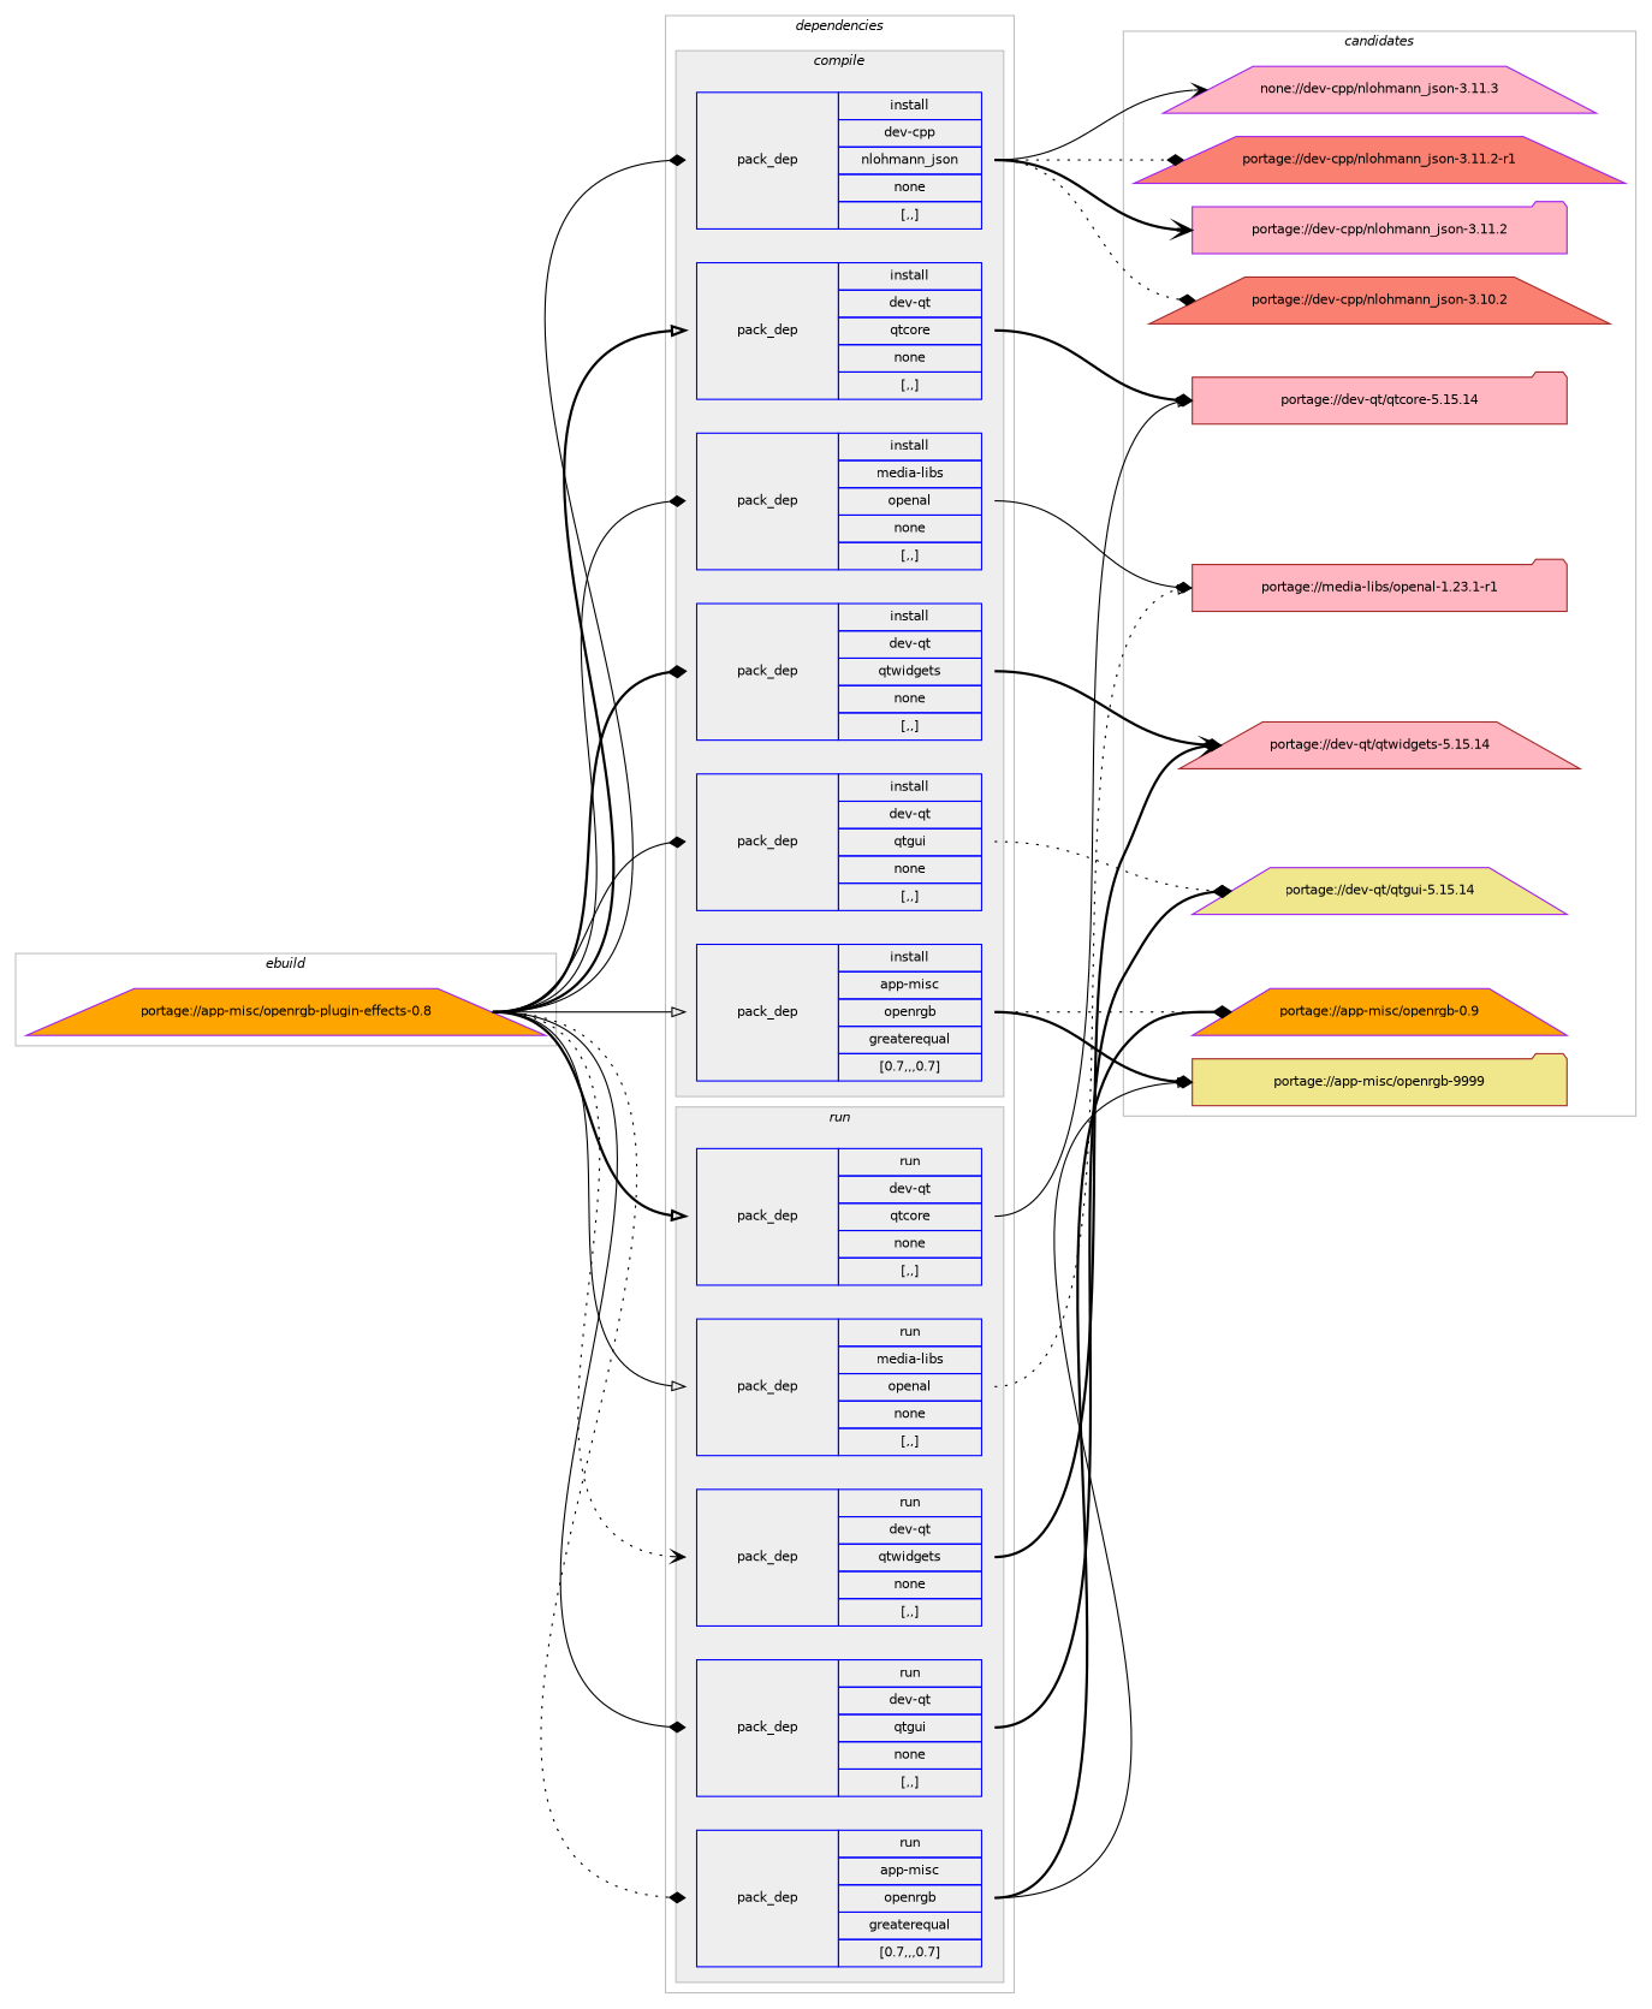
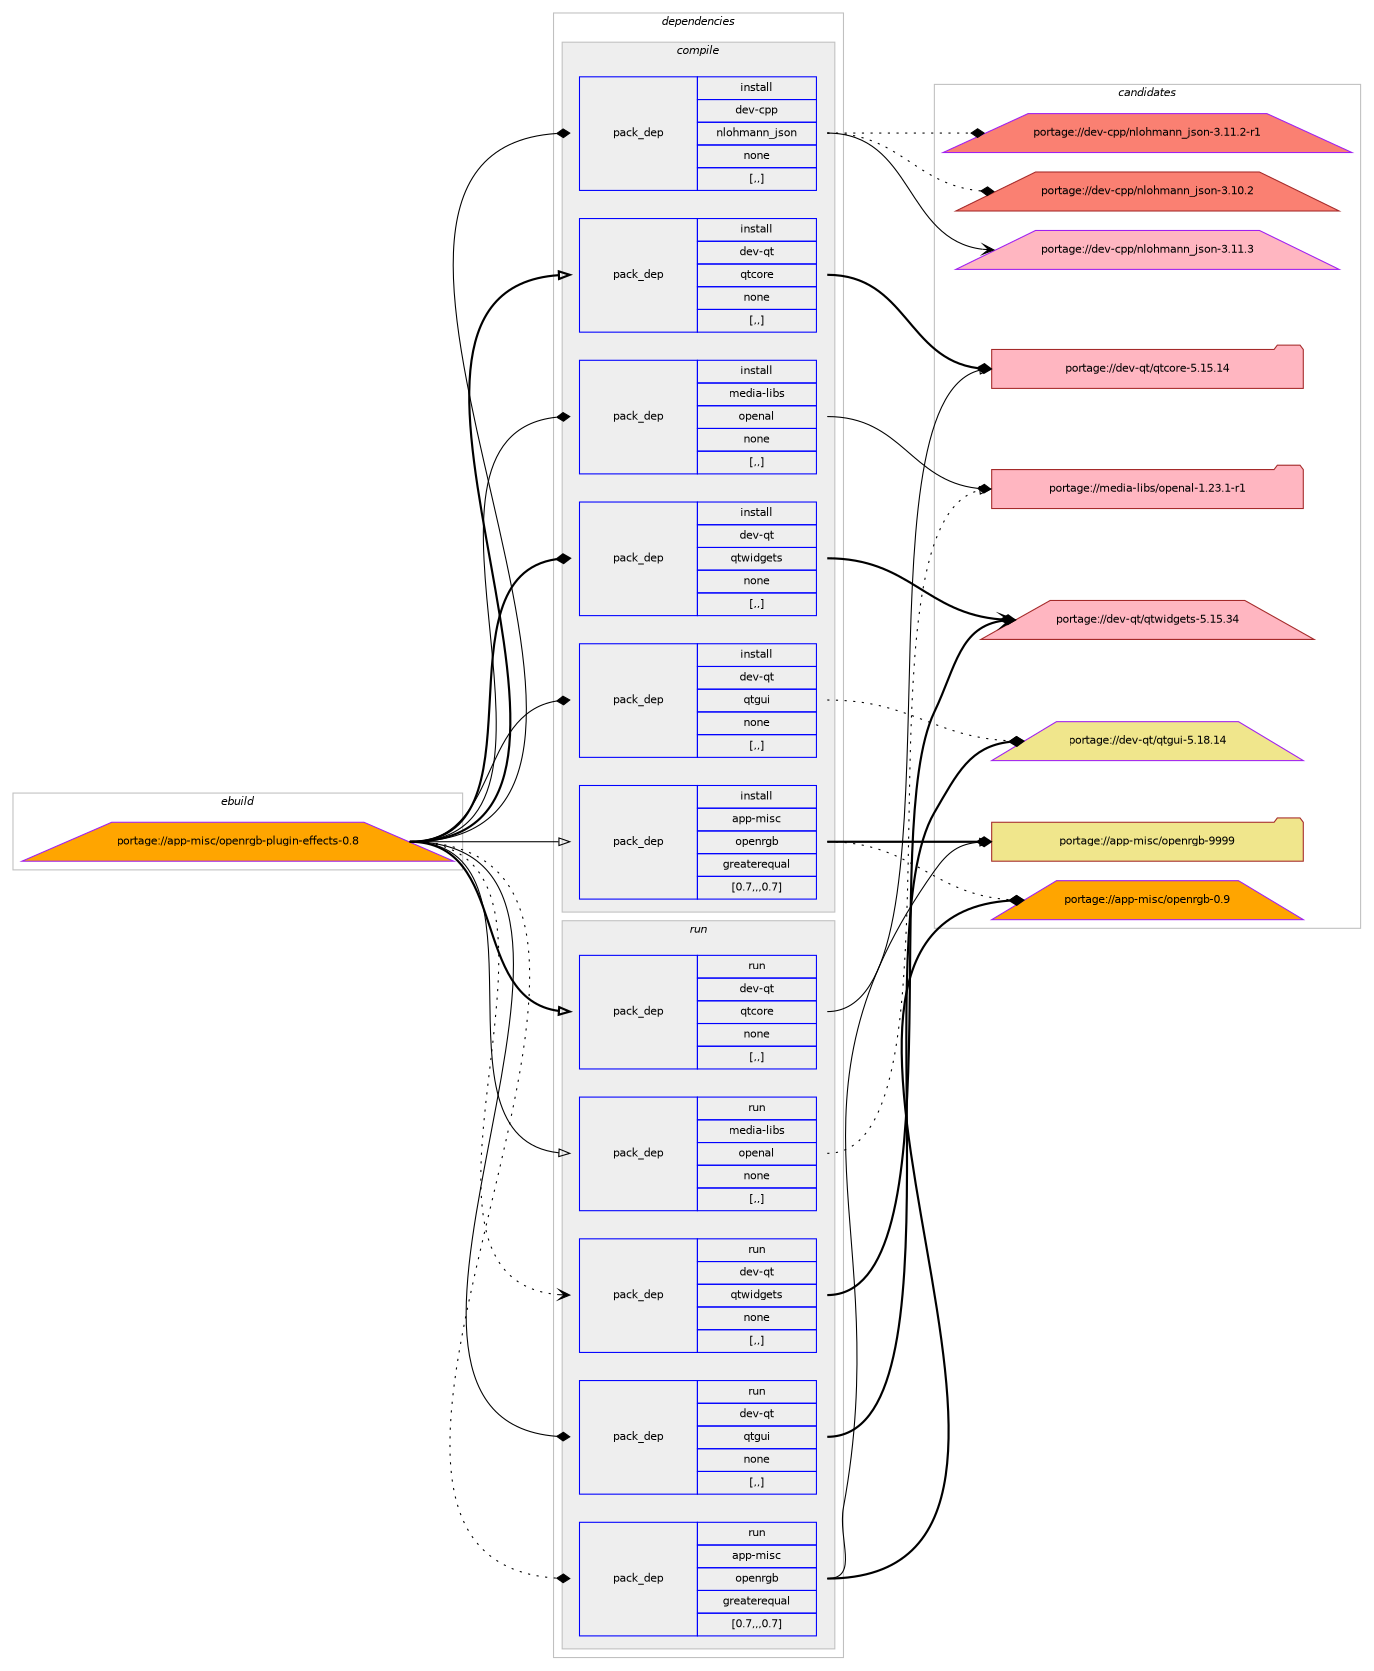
  digraph {
    compound=true
    concentrate=true
    fontname=Helvetica
    fontsize=10
    newrank=true
    rankdir=LR
    ranksep=1.5
    node [color=blue fontname=Helvetica fontsize=10 shape=none]
    edge [arrowhead=diamond headport=w style=solid tailport=e weight=100]
    n1 [color=purple fillcolor=orange label="portage://app-misc/openrgb-plugin-effects-0.8" shape=trapezium style=filled width=4]
    n2 [label=<<TABLE BORDER="0" CELLBORDER="1" CELLSPACING="0" CELLPADDING="4" WIDTH="220"><TR><TD ROWSPAN="6" CELLPADDING="30">pack_dep</TD></TR><TR><TD WIDTH="110">install</TD></TR><TR><TD>app-misc</TD></TR><TR><TD>openrgb</TD></TR><TR><TD>greaterequal</TD></TR><TR><TD>[0.7,,,0.7]</TD></TR></TABLE>>]
    n3 [label=<<TABLE BORDER="0" CELLBORDER="1" CELLSPACING="0" CELLPADDING="4" WIDTH="220"><TR><TD ROWSPAN="6" CELLPADDING="30">pack_dep</TD></TR><TR><TD WIDTH="110">install</TD></TR><TR><TD>dev-cpp</TD></TR><TR><TD>nlohmann_json</TD></TR><TR><TD>none</TD></TR><TR><TD>[,,]</TD></TR></TABLE>>]
    n4 [label=<<TABLE BORDER="0" CELLBORDER="1" CELLSPACING="0" CELLPADDING="4" WIDTH="220"><TR><TD ROWSPAN="6" CELLPADDING="30">pack_dep</TD></TR><TR><TD WIDTH="110">install</TD></TR><TR><TD>dev-qt</TD></TR><TR><TD>qtcore</TD></TR><TR><TD>none</TD></TR><TR><TD>[,,]</TD></TR></TABLE>>]
    n5 [label=<<TABLE BORDER="0" CELLBORDER="1" CELLSPACING="0" CELLPADDING="4" WIDTH="220"><TR><TD ROWSPAN="6" CELLPADDING="30">pack_dep</TD></TR><TR><TD WIDTH="110">install</TD></TR><TR><TD>dev-qt</TD></TR><TR><TD>qtgui</TD></TR><TR><TD>none</TD></TR><TR><TD>[,,]</TD></TR></TABLE>>]
    n6 [label=<<TABLE BORDER="0" CELLBORDER="1" CELLSPACING="0" CELLPADDING="4" WIDTH="220"><TR><TD ROWSPAN="6" CELLPADDING="30">pack_dep</TD></TR><TR><TD WIDTH="110">install</TD></TR><TR><TD>dev-qt</TD></TR><TR><TD>qtwidgets</TD></TR><TR><TD>none</TD></TR><TR><TD>[,,]</TD></TR></TABLE>>]
    n7 [label=<<TABLE BORDER="0" CELLBORDER="1" CELLSPACING="0" CELLPADDING="4" WIDTH="220"><TR><TD ROWSPAN="6" CELLPADDING="30">pack_dep</TD></TR><TR><TD WIDTH="110">install</TD></TR><TR><TD>media-libs</TD></TR><TR><TD>openal</TD></TR><TR><TD>none</TD></TR><TR><TD>[,,]</TD></TR></TABLE>>]
    n8 [label=<<TABLE BORDER="0" CELLBORDER="1" CELLSPACING="0" CELLPADDING="4" WIDTH="220"><TR><TD ROWSPAN="6" CELLPADDING="30">pack_dep</TD></TR><TR><TD WIDTH="110">run</TD></TR><TR><TD>app-misc</TD></TR><TR><TD>openrgb</TD></TR><TR><TD>greaterequal</TD></TR><TR><TD>[0.7,,,0.7]</TD></TR></TABLE>>]
    n9 [label=<<TABLE BORDER="0" CELLBORDER="1" CELLSPACING="0" CELLPADDING="4" WIDTH="220"><TR><TD ROWSPAN="6" CELLPADDING="30">pack_dep</TD></TR><TR><TD WIDTH="110">run</TD></TR><TR><TD>dev-qt</TD></TR><TR><TD>qtcore</TD></TR><TR><TD>none</TD></TR><TR><TD>[,,]</TD></TR></TABLE>>]
    n10 [label=<<TABLE BORDER="0" CELLBORDER="1" CELLSPACING="0" CELLPADDING="4" WIDTH="220"><TR><TD ROWSPAN="6" CELLPADDING="30">pack_dep</TD></TR><TR><TD WIDTH="110">run</TD></TR><TR><TD>dev-qt</TD></TR><TR><TD>qtgui</TD></TR><TR><TD>none</TD></TR><TR><TD>[,,]</TD></TR></TABLE>>]
    n11 [label=<<TABLE BORDER="0" CELLBORDER="1" CELLSPACING="0" CELLPADDING="4" WIDTH="220"><TR><TD ROWSPAN="6" CELLPADDING="30">pack_dep</TD></TR><TR><TD WIDTH="110">run</TD></TR><TR><TD>dev-qt</TD></TR><TR><TD>qtwidgets</TD></TR><TR><TD>none</TD></TR><TR><TD>[,,]</TD></TR></TABLE>>]
    n12 [label=<<TABLE BORDER="0" CELLBORDER="1" CELLSPACING="0" CELLPADDING="4" WIDTH="220"><TR><TD ROWSPAN="6" CELLPADDING="30">pack_dep</TD></TR><TR><TD WIDTH="110">run</TD></TR><TR><TD>media-libs</TD></TR><TR><TD>openal</TD></TR><TR><TD>none</TD></TR><TR><TD>[,,]</TD></TR></TABLE>>]
    n13 [color=brown fillcolor=khaki label="portage://app-misc/openrgb-9999" shape=folder style=filled width=4]
    n14 [color=purple fillcolor=orange label="portage://app-misc/openrgb-0.9" shape=trapezium style=filled width=4]
-   n15 [color=purple fillcolor=lightpink label="none://dev-cpp/nlohmann_json-3.11.3" shape=trapezium style=filled width=4]
+   n15 [color=purple fillcolor=lightpink label="portage://dev-cpp/nlohmann_json-3.11.3" shape=trapezium style=filled width=4]
    n16 [color=purple fillcolor=salmon label="portage://dev-cpp/nlohmann_json-3.11.2-r1" shape=trapezium style=filled width=4]
-   n17 [color=purple fillcolor=lightpink label="portage://dev-cpp/nlohmann_json-3.11.2" shape=folder style=filled width=4]
    n18 [color=brown fillcolor=salmon label="portage://dev-cpp/nlohmann_json-3.10.2" shape=trapezium style=filled width=4]
    n19 [color=brown fillcolor=lightpink label="portage://dev-qt/qtcore-5.15.14" shape=folder style=filled width=4]
-   n20 [color=purple fillcolor=khaki label="portage://dev-qt/qtgui-5.15.14" shape=trapezium style=filled width=4]
-   n21 [color=brown fillcolor=lightpink label="portage://dev-qt/qtwidgets-5.15.14" shape=trapezium style=filled width=4]
+   n20 [color=purple fillcolor=khaki label="portage://dev-qt/qtgui-5.18.14" shape=trapezium style=filled width=4]
+   n21 [color=brown fillcolor=lightpink label="portage://dev-qt/qtwidgets-5.15.34" shape=trapezium style=filled width=4]
    n22 [color=brown fillcolor=lightpink label="portage://media-libs/openal-1.23.1-r1" shape=folder style=filled width=4]
    subgraph cluster_1 {
      color=gray
      label=<<i>ebuild</i>>
      n1
    }
    subgraph cluster_2 {
      color=gray
      label=<<i>dependencies</i>>
      subgraph cluster_3 {
        color=gray
        fillcolor="#eeeeee"
        label=<<i>compile</i>>
        style=filled
        subgraph sub_4 {
          color=gray
          fillcolor="#eeeeee"
          label=<<i>compile</i>>
          style=filled
          n2
        }
        subgraph sub_5 {
          color=gray
          fillcolor="#eeeeee"
          label=<<i>compile</i>>
          style=filled
          n3
        }
        subgraph sub_6 {
          color=gray
          fillcolor="#eeeeee"
          label=<<i>compile</i>>
          style=filled
          n4
        }
        subgraph sub_7 {
          color=gray
          fillcolor="#eeeeee"
          label=<<i>compile</i>>
          style=filled
          n5
        }
        subgraph sub_8 {
          color=gray
          fillcolor="#eeeeee"
          label=<<i>compile</i>>
          style=filled
          n6
        }
        subgraph sub_9 {
          color=gray
          fillcolor="#eeeeee"
          label=<<i>compile</i>>
          style=filled
          n7
        }
      }
      subgraph cluster_10 {
        color=gray
        fillcolor="#eeeeee"
        label=<<i>compile and run</i>>
        style=filled
      }
      subgraph cluster_11 {
        color=gray
        fillcolor="#eeeeee"
        label=<<i>run</i>>
        style=filled
        subgraph sub_12 {
          color=gray
          fillcolor="#eeeeee"
          label=<<i>run</i>>
          style=filled
          n8
        }
        subgraph sub_13 {
          color=gray
          fillcolor="#eeeeee"
          label=<<i>run</i>>
          style=filled
          n9
        }
        subgraph sub_14 {
          color=gray
          fillcolor="#eeeeee"
          label=<<i>run</i>>
          style=filled
          n10
        }
        subgraph sub_15 {
          color=gray
          fillcolor="#eeeeee"
          label=<<i>run</i>>
          style=filled
          n11
        }
        subgraph sub_16 {
          color=gray
          fillcolor="#eeeeee"
          label=<<i>run</i>>
          style=filled
          n12
        }
      }
    }
    subgraph cluster_17 {
      color=gray
      label=<<i>candidates</i>>
      rank=same
      subgraph sub_18 {
        color=black
        label=<<i>candidates</i>>
        nodesep=1
        rank=same
        n13
        n14
      }
      subgraph sub_19 {
        color=black
        label=<<i>candidates</i>>
        nodesep=1
        rank=same
        n15
        n16
-       n17
        n18
      }
      subgraph sub_20 {
        color=black
        label=<<i>candidates</i>>
        nodesep=1
        rank=same
        n19
      }
      subgraph sub_21 {
        color=black
        label=<<i>candidates</i>>
        nodesep=1
        rank=same
        n20
      }
      subgraph sub_22 {
        color=black
        label=<<i>candidates</i>>
        nodesep=1
        rank=same
        n21
      }
      subgraph sub_23 {
        color=black
        label=<<i>candidates</i>>
        nodesep=1
        rank=same
        n22
      }
      subgraph sub_24 {
        color=black
        label=<<i>candidates</i>>
        nodesep=1
        rank=same
        n19
      }
      subgraph sub_25 {
        color=black
        label=<<i>candidates</i>>
        nodesep=1
        rank=same
        n13
        n14
      }
      subgraph sub_26 {
        color=black
        label=<<i>candidates</i>>
        nodesep=1
        rank=same
        n20
      }
      subgraph sub_27 {
        color=black
        label=<<i>candidates</i>>
        nodesep=1
        rank=same
        n21
      }
      subgraph sub_28 {
        color=black
        label=<<i>candidates</i>>
        nodesep=1
        rank=same
        n22
      }
    }
    n1 -> n2 [arrowhead=onormal weight=20]
    n1 -> n3 [weight=20]
    n1 -> n4 [arrowhead=onormal style=bold weight=20]
    n1 -> n5 [weight=20]
    n1 -> n6 [style=bold weight=20]
    n1 -> n7 [weight=20]
    n1 -> n8 [style=dotted weight=20]
    n1 -> n9 [arrowhead=onormal style=bold weight=20]
    n1 -> n10 [weight=20]
    n1 -> n11 [arrowhead=vee style=dotted weight=20]
    n1 -> n12 [arrowhead=onormal weight=20]
    n2 -> n13 [style=bold]
    n2 -> n14 [style=dotted]
    n3 -> n15 [arrowhead=vee]
    n3 -> n16 [style=dotted]
-   n3 -> n17 [arrowhead=vee style=bold]
    n3 -> n18 [style=dotted]
    n4 -> n19 [style=bold]
    n5 -> n20 [style=dotted]
    n6 -> n21 [style=bold]
    n7 -> n22
    n8 -> n13 [arrowhead=onormal]
    n8 -> n14 [style=bold]
    n9 -> n19 [arrowhead=onormal]
    n10 -> n20 [style=bold]
    n11 -> n21 [arrowhead=vee style=bold]
    n12 -> n22 [arrowhead=onormal style=dotted]
  }
